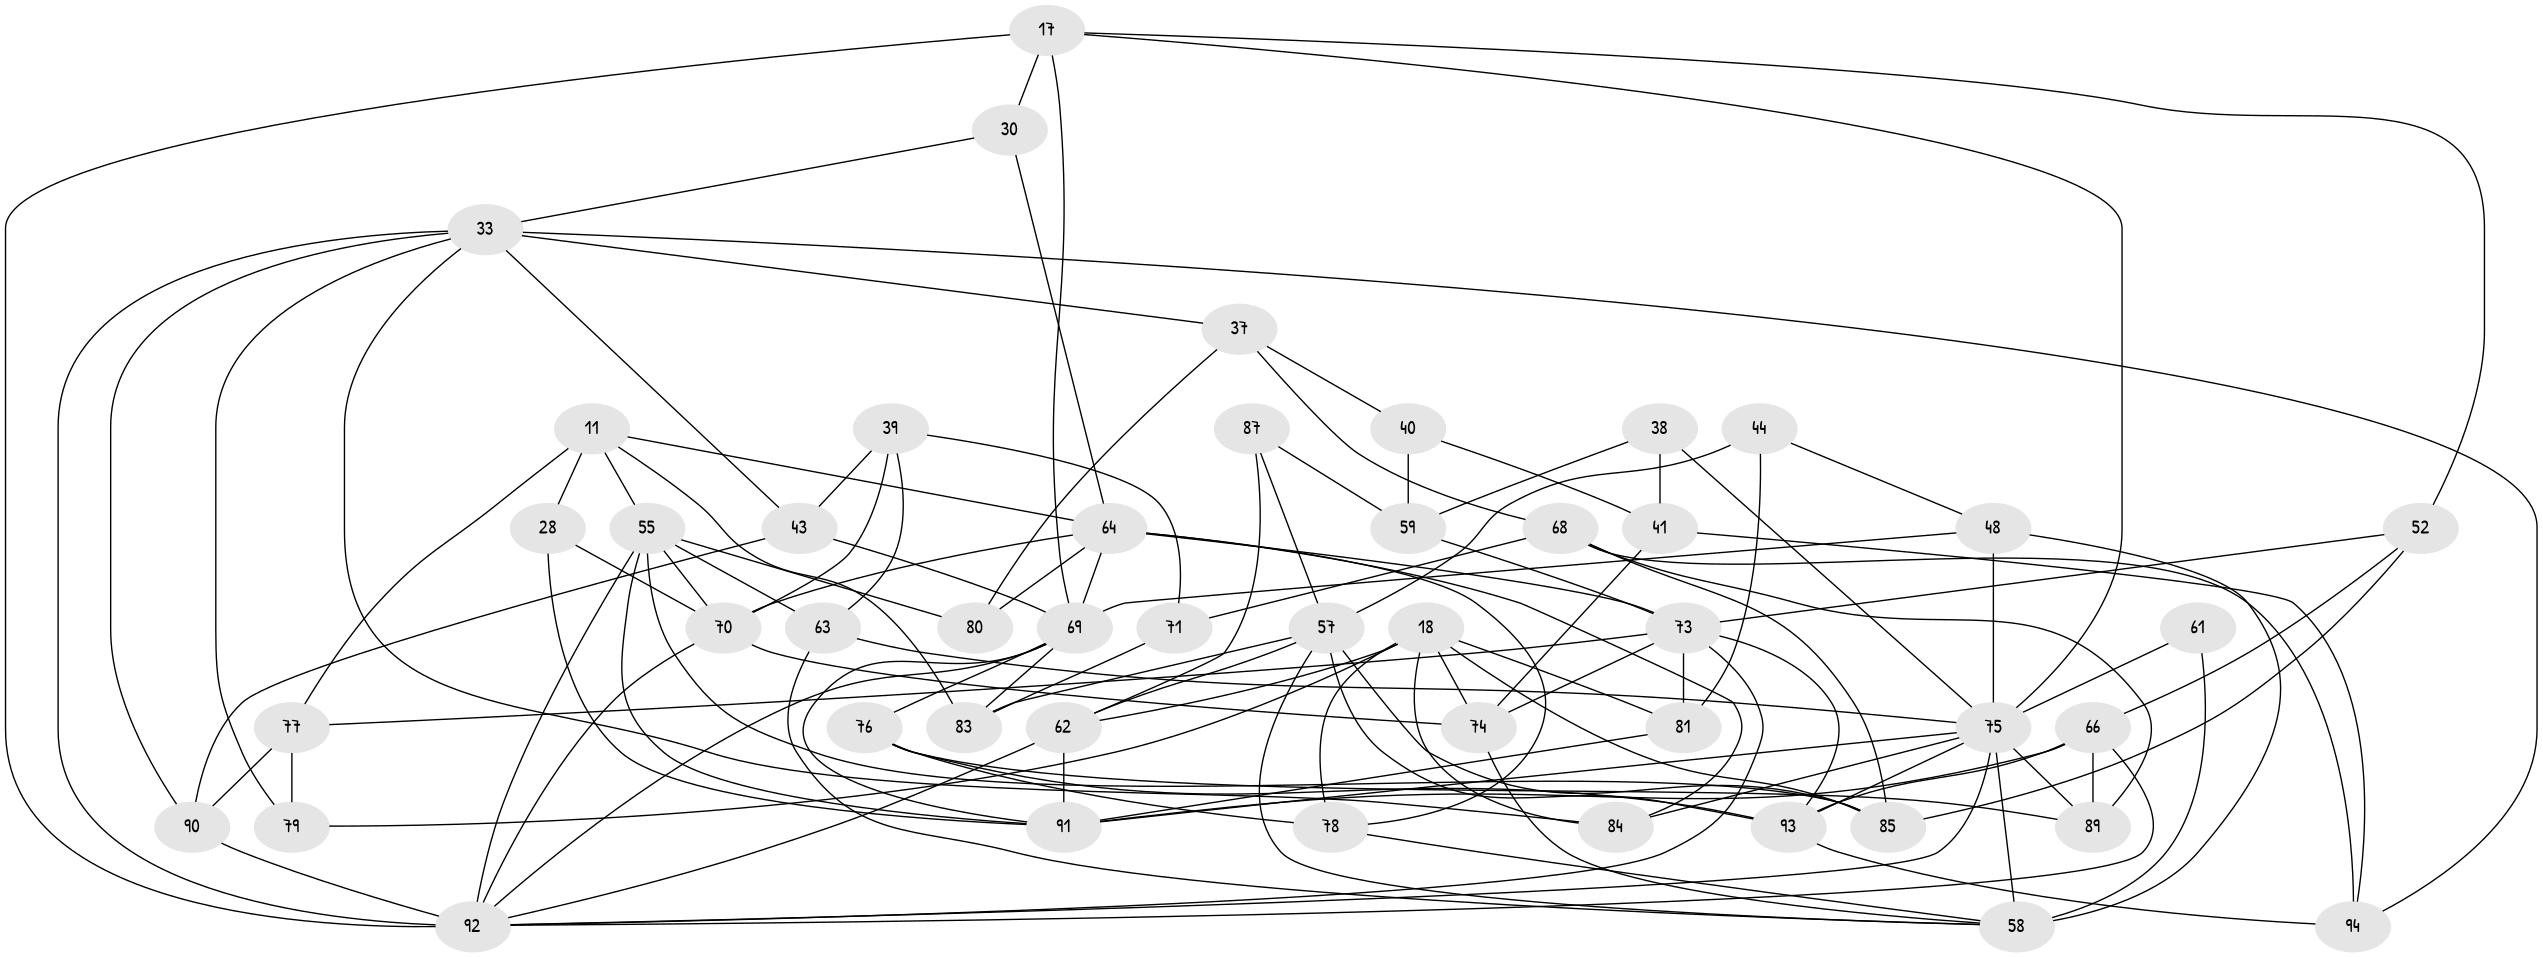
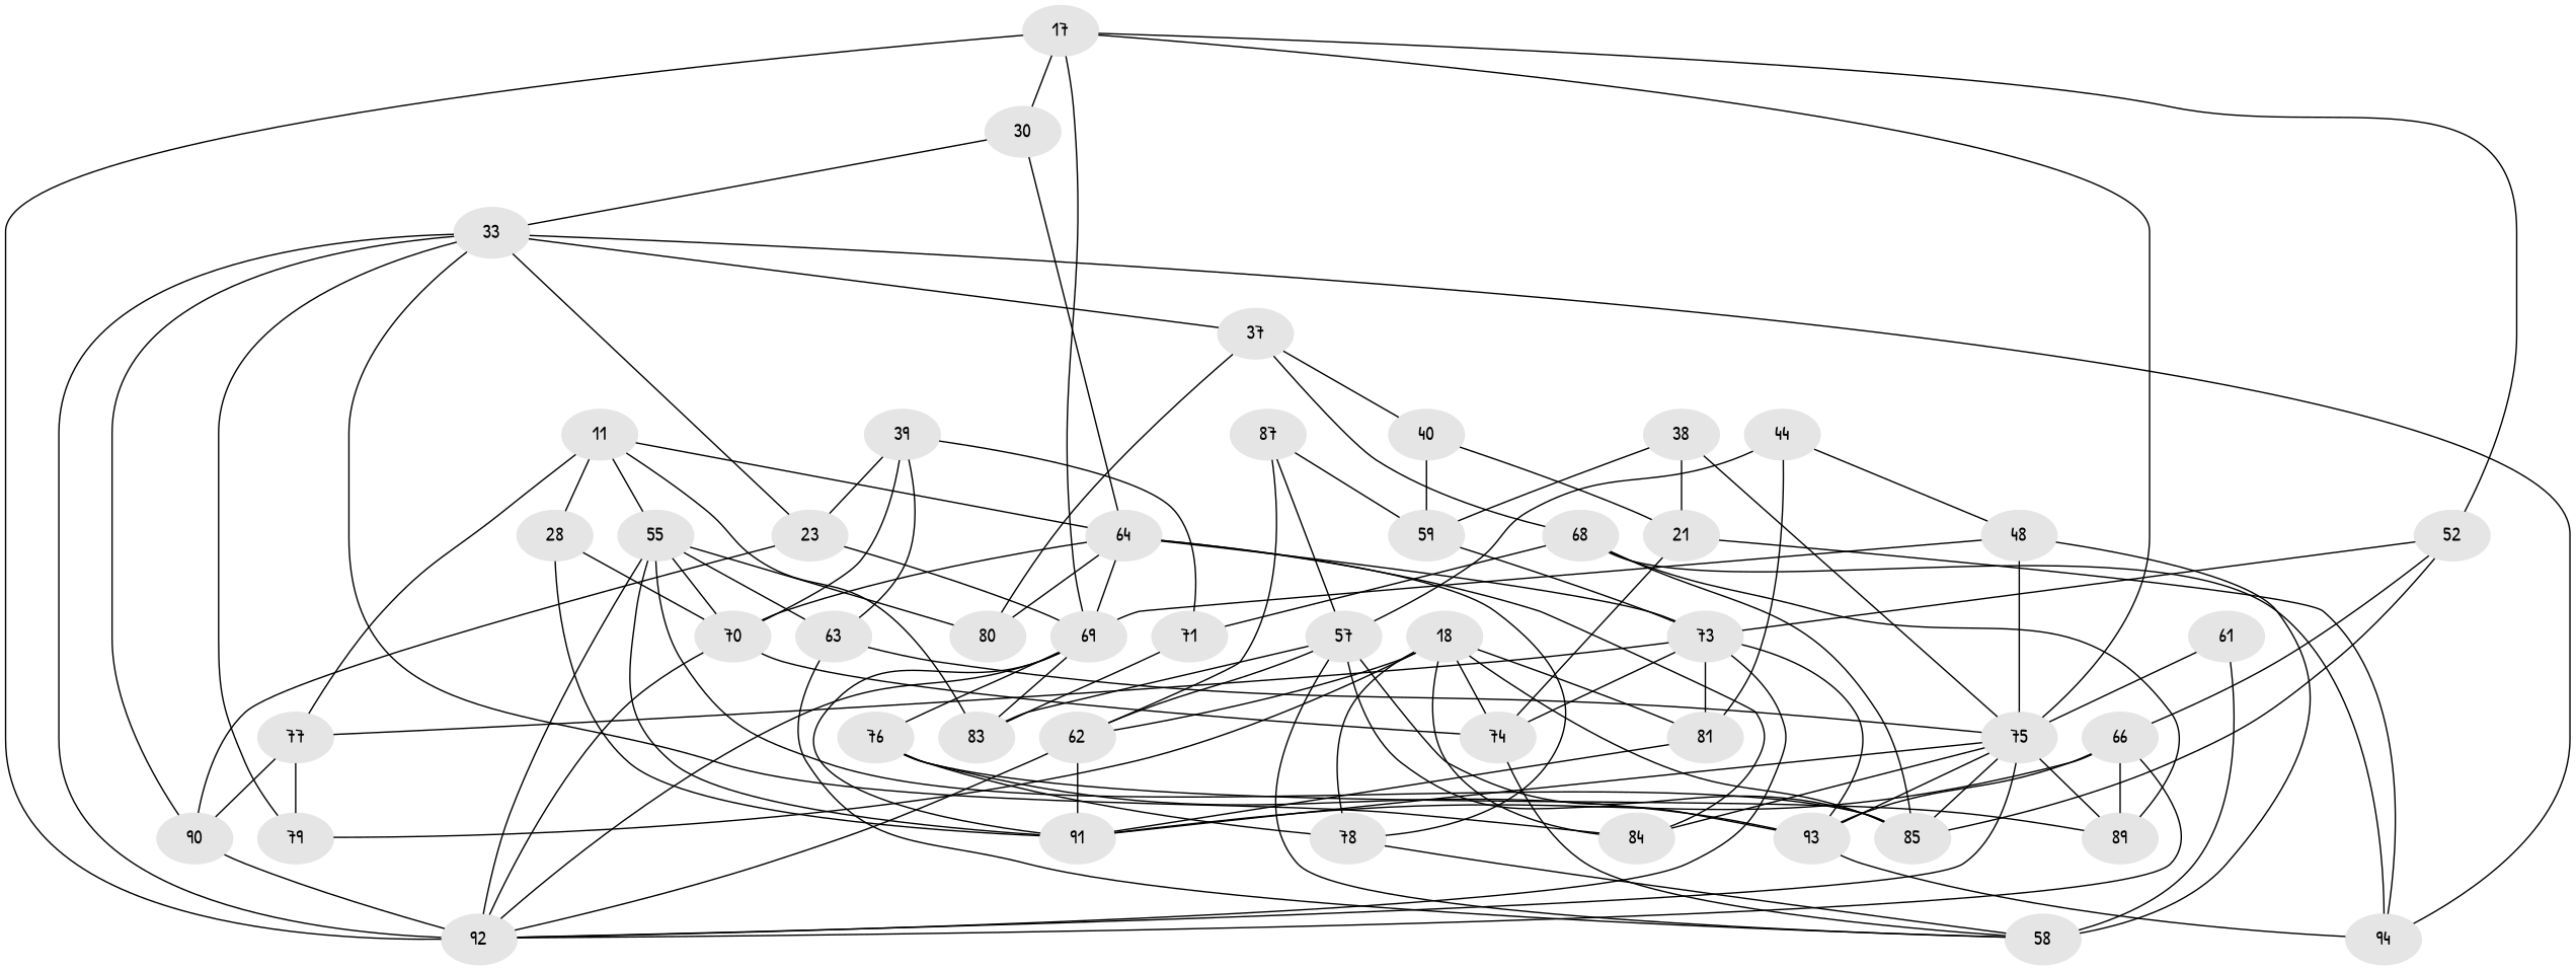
  graph {
    fontname="Patrick Hand"
    node [color=gray90 fontname="Patrick Hand" style=filled]
    edge [fontname="Patrick Hand"]
    11 [super="+6"]
    28
    55 [super="+45"]
    64 [super="+21+32"]
    77
    83
    70 [super="+42"]
    91 [super="+87"]
    92 [super="+9+49+82"]
    85 [super="+51"]
    80
    63
    69 [super="+58+56+53"]
    78
    84
    73 [super="+22+50"]
    79
    90 [super="+60"]
    17 [super="+4"]
    30
    52
    75 [super="+27+54+35"]
    33 [super="+13+20"]
    66 [super="+29"]
    76
    93 [super="+72"]
    n27 [label=58 super="+25+65"]
    89
    18 [super="+1+8"]
    62 [super="+34"]
    74 [super="+67"]
    81 [super="+36"]
    37
-   43
+   43 [label=23]
    94
    40
    68 [super="+31"]
-   41
+   41 [label=21]
    59
    71
    38
    39
    48 [super="+15"]
    44
    57 [super="+5+26"]
    n46 [label=87]
    61
    11 -- 28 [weight=2]
    11 -- 55
    11 -- 64
    11 -- 77
    11 -- 83
    28 -- 70
    28 -- 91
    55 -- 70
    55 -- 91 [weight=2]
    55 -- 92
    55 -- 85
    55 -- 80
    55 -- 63
    64 -- 70
    64 -- 80
    64 -- 69
    64 -- 78
    64 -- 84
    64 -- 73
    77 -- 79
    77 -- 90
    70 -- 92 [weight=2]
    70 -- 74
    63 -- 75
    63 -- n27
    69 -- 83
    69 -- 91 [weight=2]
    69 -- 92 [weight=3]
    69 -- 76
    78 -- n27
    73 -- 77
    73 -- 92
    73 -- 93
    73 -- 74
    73 -- 81
    90 -- 92 [weight=4]
    17 -- 92
    17 -- 69
    17 -- 30 [weight=2]
    17 -- 52
    17 -- 75
    30 -- 64
    30 -- 33
    52 -- 85
    52 -- 73
    52 -- 66
    75 -- 91 [weight=2]
    75 -- 92
    75 -- 84
    75 -- 93
-   75 -- n27 [weight=2]
+   75 -- 85 [weight=2]
    75 -- 89
    33 -- 92
    33 -- 84
    33 -- 79
    33 -- 90
    33 -- 37
    33 -- 43
    33 -- 94
    66 -- 91 [weight=2]
    66 -- 92
    66 -- 93
    66 -- 89
    76 -- 78
    76 -- 93
    76 -- 89
    93 -- 94
    18 -- 85
    18 -- 78
    18 -- 84
    18 -- 79
    18 -- 62
    18 -- 74 [weight=2]
    18 -- 81
    62 -- 91
    62 -- 92
    74 -- n27
    81 -- 91 [weight=2]
    37 -- 80
    37 -- 40
    37 -- 68
    43 -- 69
    43 -- 90
    40 -- 41
    40 -- 59
    68 -- 85
    68 -- 89
    68 -- 94
    68 -- 71 [weight=2]
    41 -- 74
    41 -- 94
    59 -- 73
    71 -- 83
    38 -- 75
    38 -- 41
    38 -- 59
    39 -- 70
    39 -- 63
    39 -- 43
    39 -- 71
    48 -- 69 [weight=2]
    48 -- 75 [weight=2]
    48 -- n27
    44 -- 81 [weight=2]
    44 -- 48
    44 -- 57
    57 -- 83
    57 -- 85 [weight=2]
    57 -- 93
    57 -- n27
    57 -- 62
    n46 -- 62 [weight=2]
    n46 -- 59
    n46 -- 57
    61 -- 75
    61 -- n27 [weight=3]
  }
